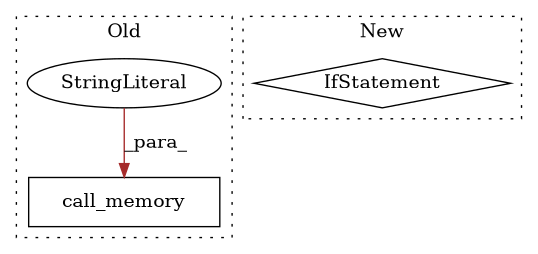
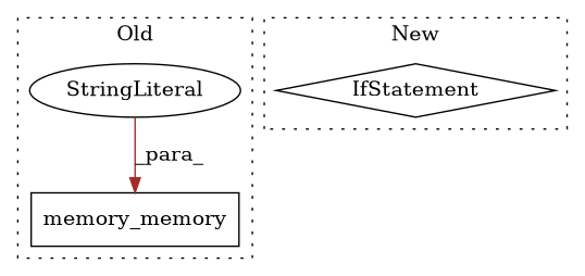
  digraph {
-   n1 [a=32 l="12,1" label=call_memory s="3971,4017" shape=box]
+   n1 [a=32 l="12,1" label=memory_memory s="3971,4017" shape=box]
    n2 [a=45 l=34 label=StringLiteral s=3983 shape=ellipse]
    n3 [a=25 l="4,2" label=IfStatement s="3917,4025" shape=diamond]
    subgraph cluster_1 {
      label=Old
      style=dotted
      n1
      n2
    }
    subgraph cluster_2 {
      label=New
      style=dotted
      n3
    }
    n2 -> n1 [label=_para_ color=brown]
  }
